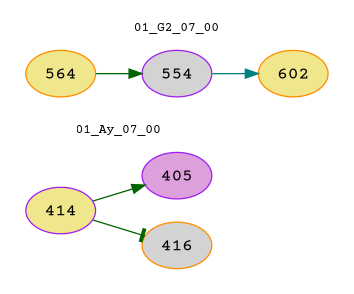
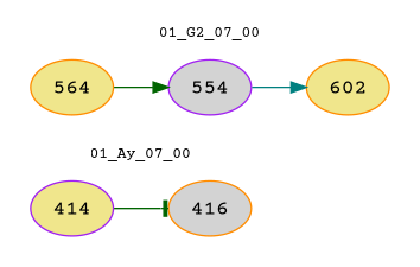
  digraph {
    fontname="Courier Prime"
    rankdir=LR
    node [color=purple fillcolor=khaki fontname="Courier Prime" style=filled]
    edge [arrowhead=normal color=darkgreen fontname="Courier Prime"]
    n1 [label=414]
    n2 [color=darkorange fillcolor=lightgrey label=416]
-   n3 [fillcolor=plum label=405]
    n4 [color=darkorange label=564]
    n5 [fillcolor=lightgrey label=554]
    n6 [color=darkorange label=602]
    subgraph cluster_1 {
      color=white
      fontsize=10
      label="01_Ay_07_00"
      n1
      n2
-     n3
    }
    subgraph cluster_2 {
      color=white
      fontsize=10
      label="01_G2_07_00"
      n4
      n5
      n6
    }
    n1 -> n2 [arrowhead=tee]
-   n1 -> n3
    n4 -> n5
    n5 -> n6 [color=teal]
  }
